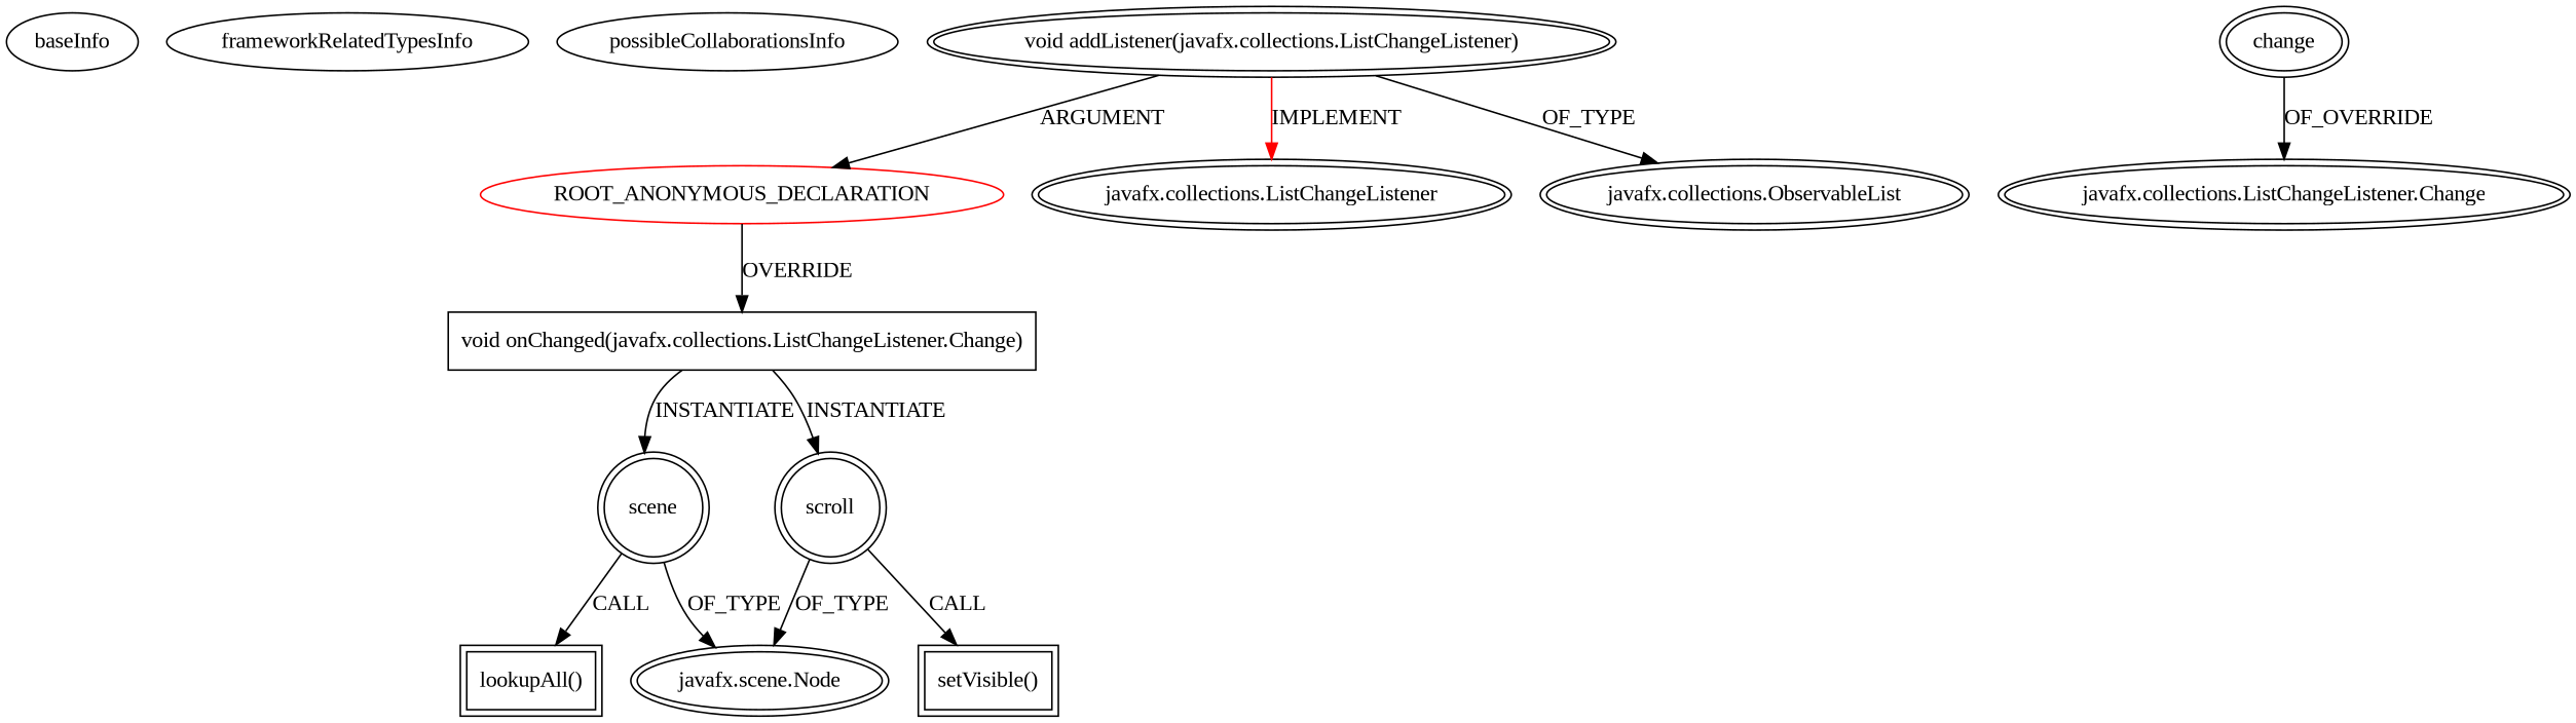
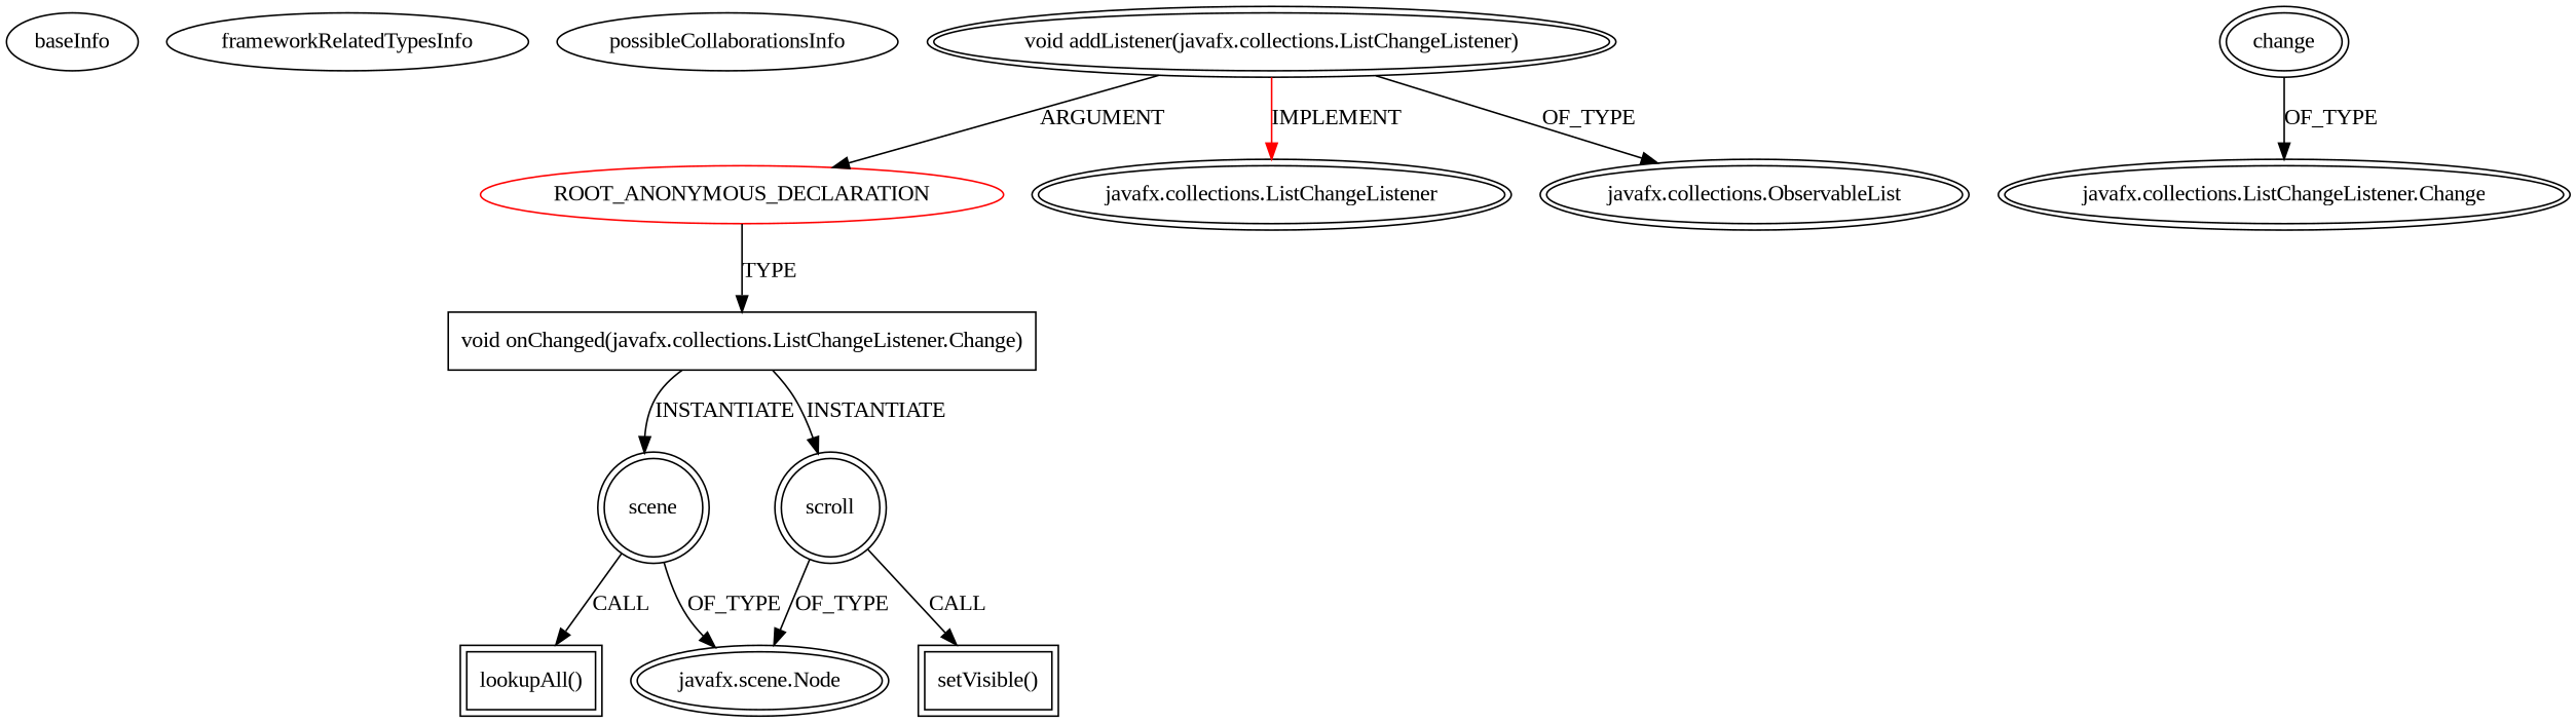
  digraph {
    fontname="Liberation Serif"
    node [fontname="Liberation Serif" isFrameworkType=true peripheries=2]
    edge [fontname="Liberation Serif"]
    baseInfo [category=extension_graph graphId=1862 isAnonymous=true possibleRelation=false isFrameworkType="" peripheries=""]
    frameworkRelatedTypesInfo [0="javafx.collections.ListChangeListener" isFrameworkType="" peripheries=""]
    possibleCollaborationsInfo [isFrameworkType="" peripheries=""]
    n4 [color=red isFrameworkType=false label=ROOT_ANONYMOUS_DECLARATION vertexType=ROOT_ANONYMOUS_DECLARATION peripheries=""]
    n5 [isFrameworkType=false label="void onChanged(javafx.collections.ListChangeListener.Change)" shape=box vertexType=OVERRIDING_METHOD_DECLARATION peripheries=""]
    n6 [label="javafx.collections.ListChangeListener" vertexType=FRAMEWORK_INTERFACE_TYPE]
    n7 [label=scene shape=circle vertexType=VARIABLE_EXPRESION]
    n8 [label=scroll shape=circle vertexType=VARIABLE_EXPRESION]
    n9 [label="void addListener(javafx.collections.ListChangeListener)" vertexType=OUTSIDE_CALL]
    n10 [label="javafx.collections.ObservableList" vertexType=FRAMEWORK_INTERFACE_TYPE]
    n11 [label=change vertexType=PARAMETER_DECLARATION]
    n12 [label="javafx.collections.ListChangeListener.Change" vertexType=FRAMEWORK_CLASS_TYPE]
    n13 [label="javafx.scene.Node" vertexType=FRAMEWORK_CLASS_TYPE]
    n14 [label="lookupAll()" shape=box vertexType=INSIDE_CALL]
    n15 [label="setVisible()" shape=box vertexType=INSIDE_CALL]
-   n4 -> n5 [label=OVERRIDE]
+   n4 -> n5 [label=TYPE]
    n5 -> n7 [label=INSTANTIATE]
    n5 -> n8 [label=INSTANTIATE]
    n7 -> n13 [label=OF_TYPE]
    n7 -> n14 [label=CALL]
    n8 -> n13 [label=OF_TYPE]
    n8 -> n15 [label=CALL]
    n9 -> n4 [label=ARGUMENT]
    n9 -> n6 [color=red label=IMPLEMENT]
    n9 -> n10 [label=OF_TYPE]
-   n11 -> n12 [label=OF_OVERRIDE]
+   n11 -> n12 [label=OF_TYPE]
  }
